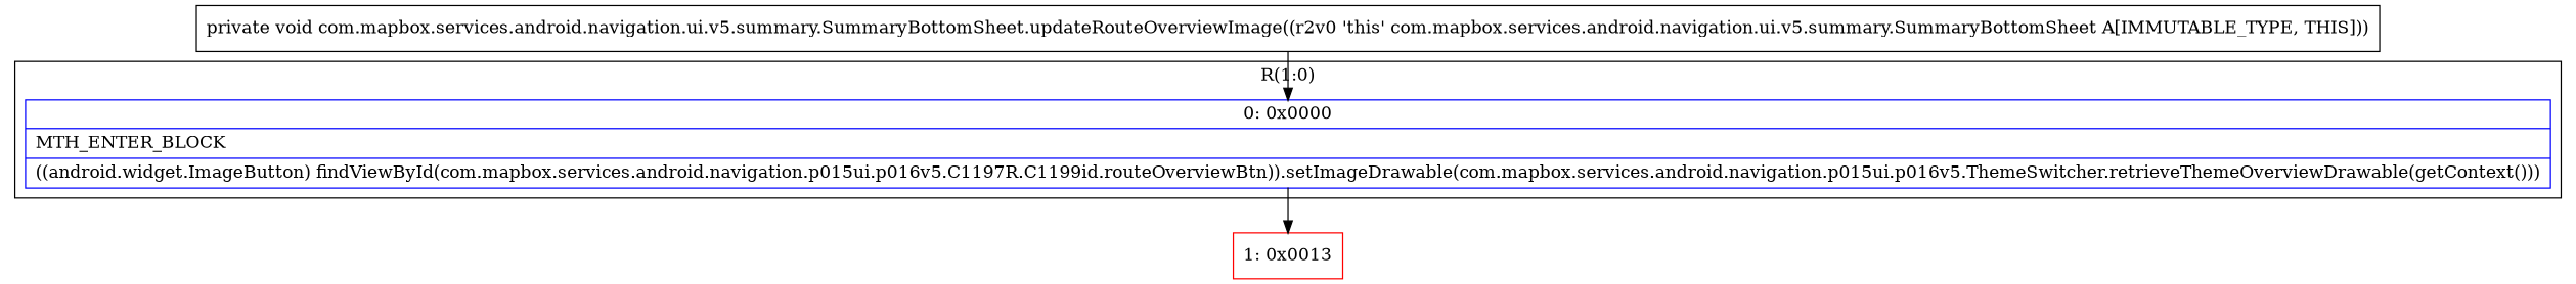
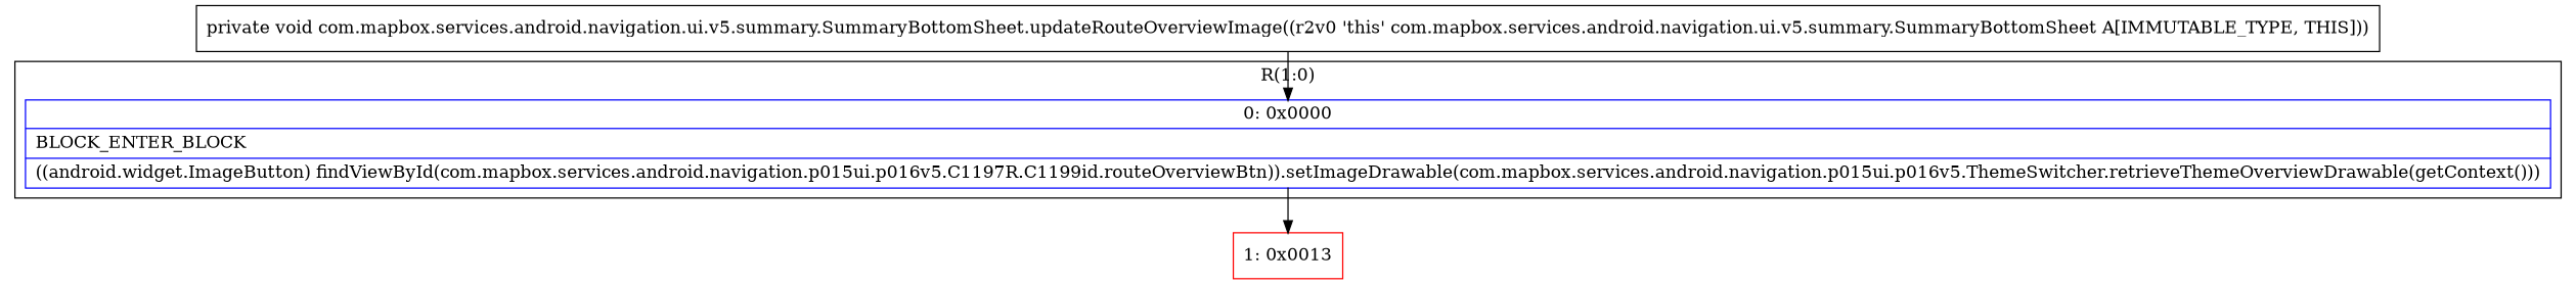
  digraph {
    node [shape=record]
-   n1 [color=blue label="{0\:\ 0x0000|MTH_ENTER_BLOCK\l|((android.widget.ImageButton) findViewById(com.mapbox.services.android.navigation.p015ui.p016v5.C1197R.C1199id.routeOverviewBtn)).setImageDrawable(com.mapbox.services.android.navigation.p015ui.p016v5.ThemeSwitcher.retrieveThemeOverviewDrawable(getContext()))\l}"]
+   n1 [color=blue label="{0\:\ 0x0000|BLOCK_ENTER_BLOCK\l|((android.widget.ImageButton) findViewById(com.mapbox.services.android.navigation.p015ui.p016v5.C1197R.C1199id.routeOverviewBtn)).setImageDrawable(com.mapbox.services.android.navigation.p015ui.p016v5.ThemeSwitcher.retrieveThemeOverviewDrawable(getContext()))\l}"]
    n2 [color=red label="{1\:\ 0x0013}"]
    n3 [label="{private void com.mapbox.services.android.navigation.ui.v5.summary.SummaryBottomSheet.updateRouteOverviewImage((r2v0 'this' com.mapbox.services.android.navigation.ui.v5.summary.SummaryBottomSheet A[IMMUTABLE_TYPE, THIS])) }"]
    subgraph cluster_1 {
      label="R(1:0)"
      n1
    }
    n1 -> n2
    n3 -> n1
  }
